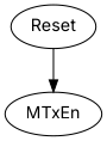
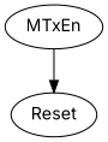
  strict digraph {
    fontname=Inter
    node [fontname=Inter]
    Reset [complexity=1 importance=0.0105838542968 rank=0.0105838542968]
    MTxEn [complexity=0 importance=0.00387598507522 rank=0.0]
-   Reset -> MTxEn [fontname=Inter]
+   MTxEn -> Reset [fontname=Inter]
  }
